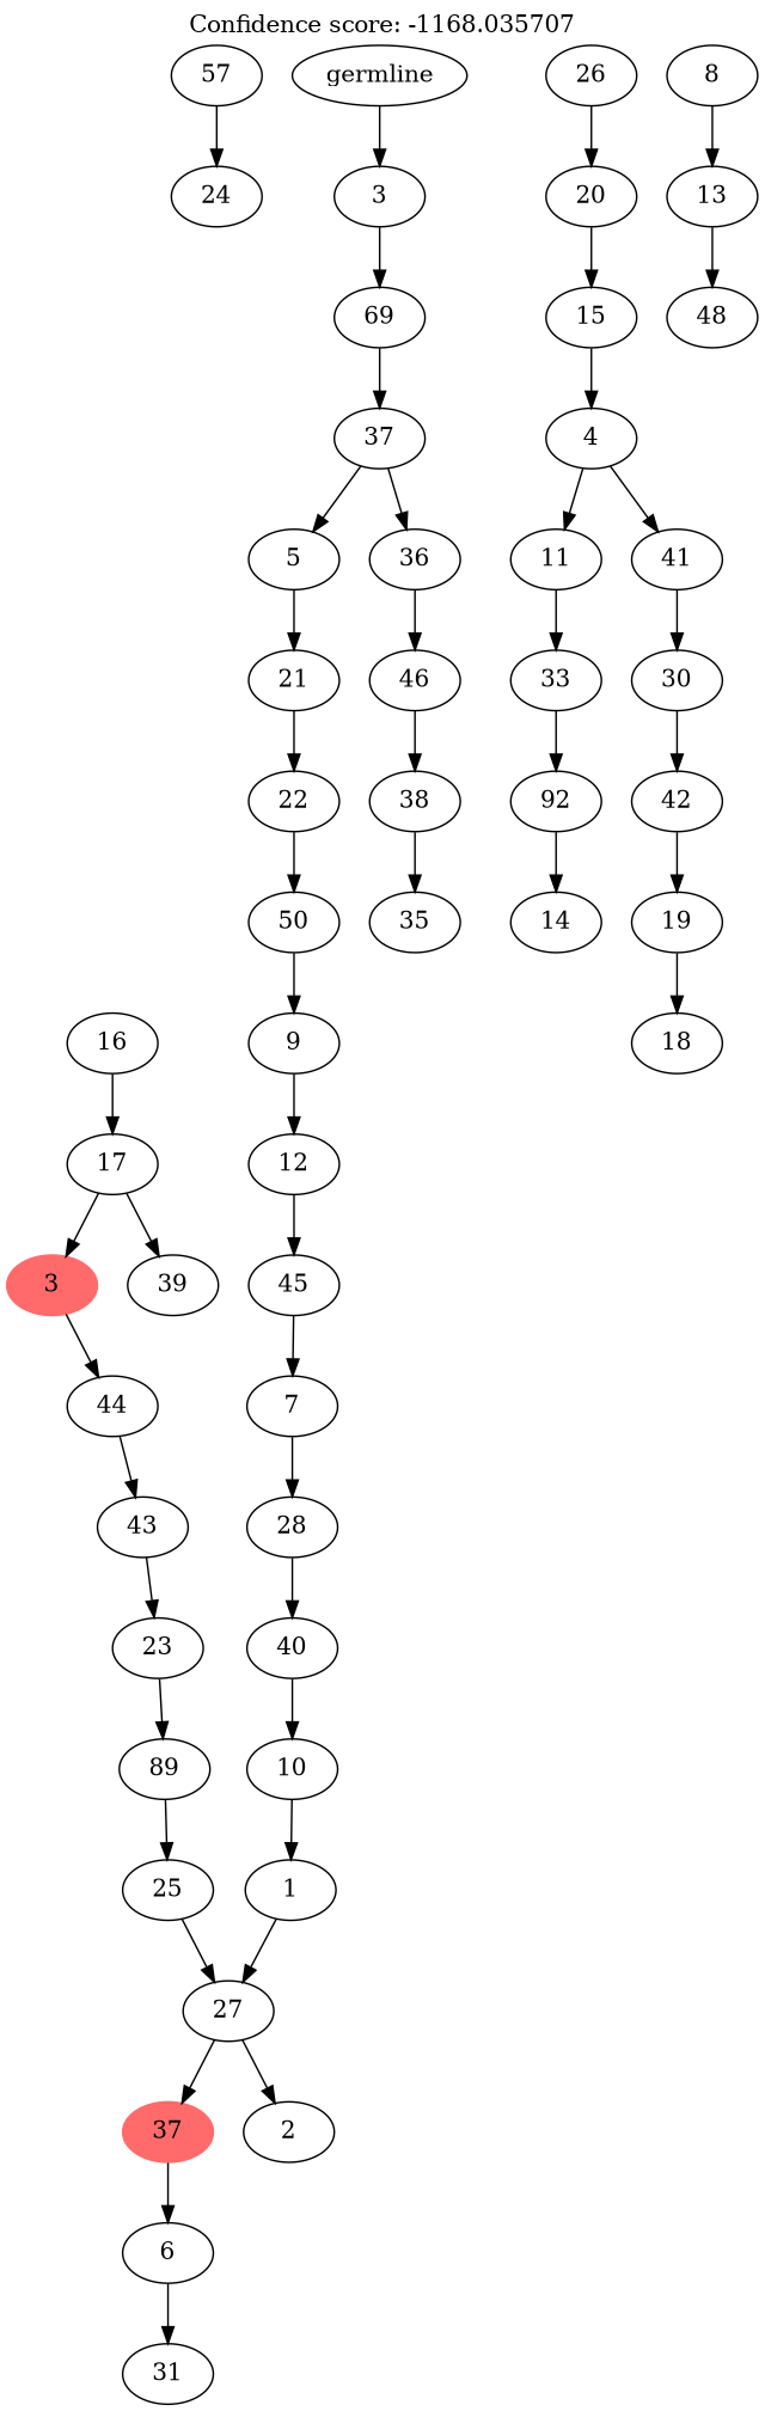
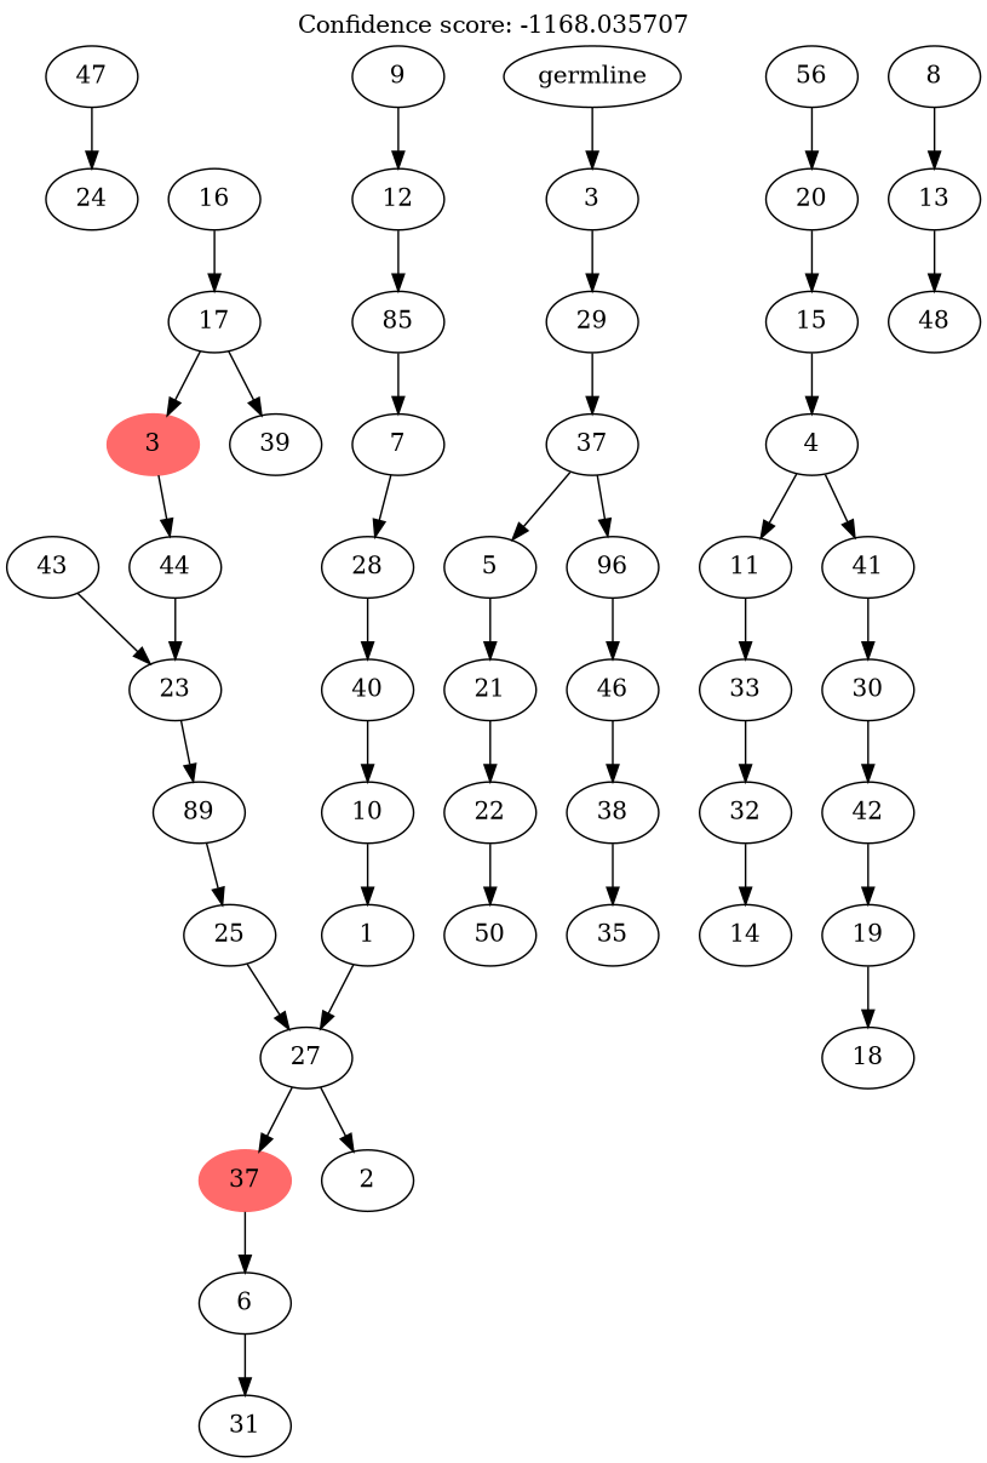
  digraph {
    label="Confidence score: -1168.035707"
    labelloc=t
-   n1 [label=57]
+   n1 [label=47]
    n2 [label=24]
    n3 [label=1]
    n4 [label=27]
    n5 [label=10]
    n6 [label=40]
    n7 [label=28]
    n8 [label=7]
-   n9 [label=45]
+   n9 [label=85]
    n10 [label=12]
    n11 [label=9]
    n12 [label=50]
    n13 [label=22]
    n14 [label=21]
    n15 [label=5]
    n16 [label=6]
    n17 [label=31]
    n18 [color=indianred1 label=37 style=filled]
    n19 [label=2]
    n20 [label=25]
    n21 [label=89]
    n22 [label=23]
    n23 [label=43]
    n24 [label=44]
    n25 [color=indianred1 label=3 style=filled]
-   n26 [label=92]
+   n26 [label=32]
    n27 [label=14]
    n28 [label=33]
    n29 [label=11]
    n30 [label=13]
    n31 [label=48]
    n32 [label=8]
    n33 [label=18]
    n34 [label=19]
    n35 [label=42]
    n36 [label=30]
    n37 [label=41]
    n38 [label=4]
    n39 [label=15]
    n40 [label=20]
-   n41 [label=26]
+   n41 [label=56]
    n42 [label=39]
    n43 [label=17]
    n44 [label=16]
    n45 [label=35]
    n46 [label=38]
    n47 [label=46]
-   n48 [label=36]
+   n48 [label=96]
    n49 [label=37]
-   n50 [label=69]
+   n50 [label=29]
    n51 [label=3]
    n52 [label=germline]
    n1 -> n2
    n3 -> n4
    n4 -> n18
    n4 -> n19
    n5 -> n3
    n6 -> n5
    n7 -> n6
    n8 -> n7
    n9 -> n8
    n10 -> n9
    n11 -> n10
-   n12 -> n11
    n13 -> n12
    n14 -> n13
    n15 -> n14
    n16 -> n17
    n18 -> n16
    n20 -> n4
    n21 -> n20
    n22 -> n21
    n23 -> n22
-   n24 -> n23
+   n24 -> n22
    n25 -> n24
    n26 -> n27
    n28 -> n26
    n29 -> n28
    n30 -> n31
    n32 -> n30
    n34 -> n33
    n35 -> n34
    n36 -> n35
    n37 -> n36
    n38 -> n29
    n38 -> n37
    n39 -> n38
    n40 -> n39
    n41 -> n40
    n43 -> n25
    n43 -> n42
    n44 -> n43
    n46 -> n45
    n47 -> n46
    n48 -> n47
    n49 -> n15
    n49 -> n48
    n50 -> n49
    n51 -> n50
    n52 -> n51
  }
